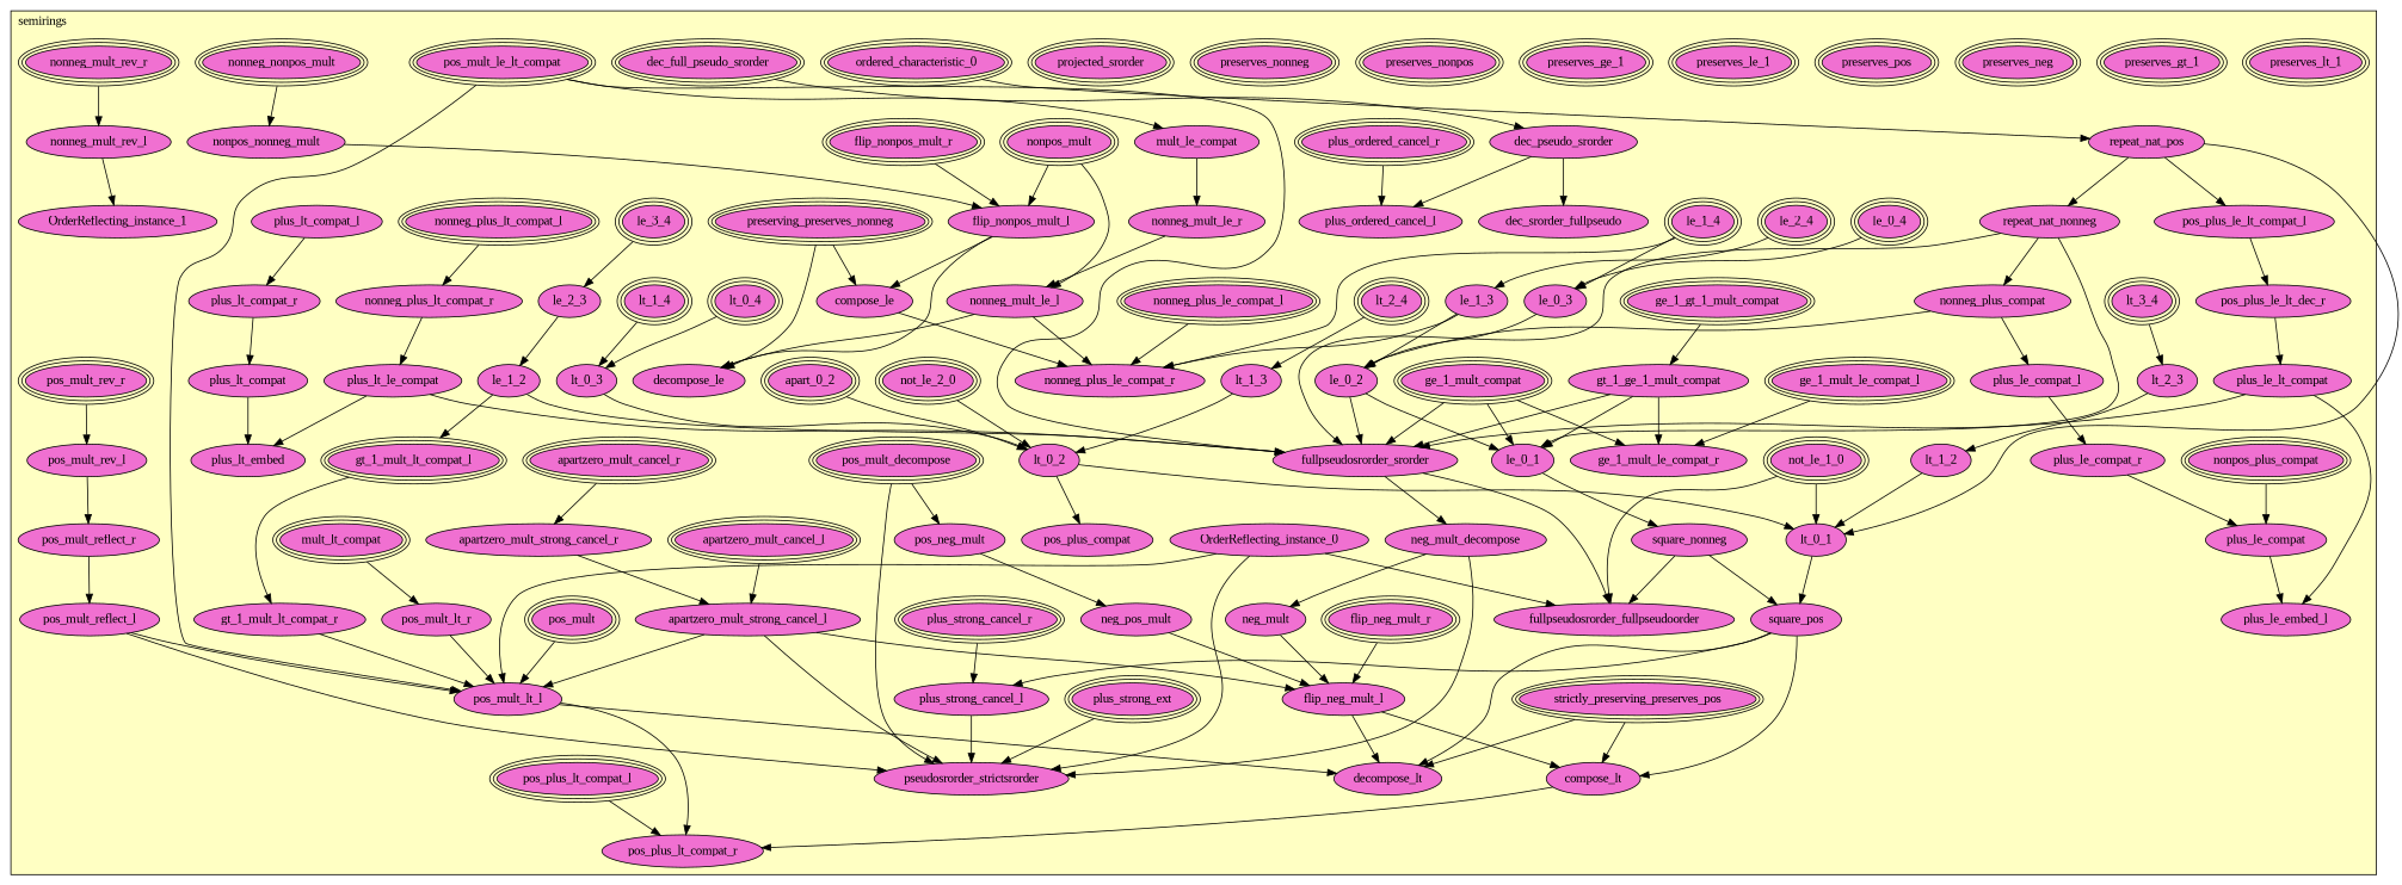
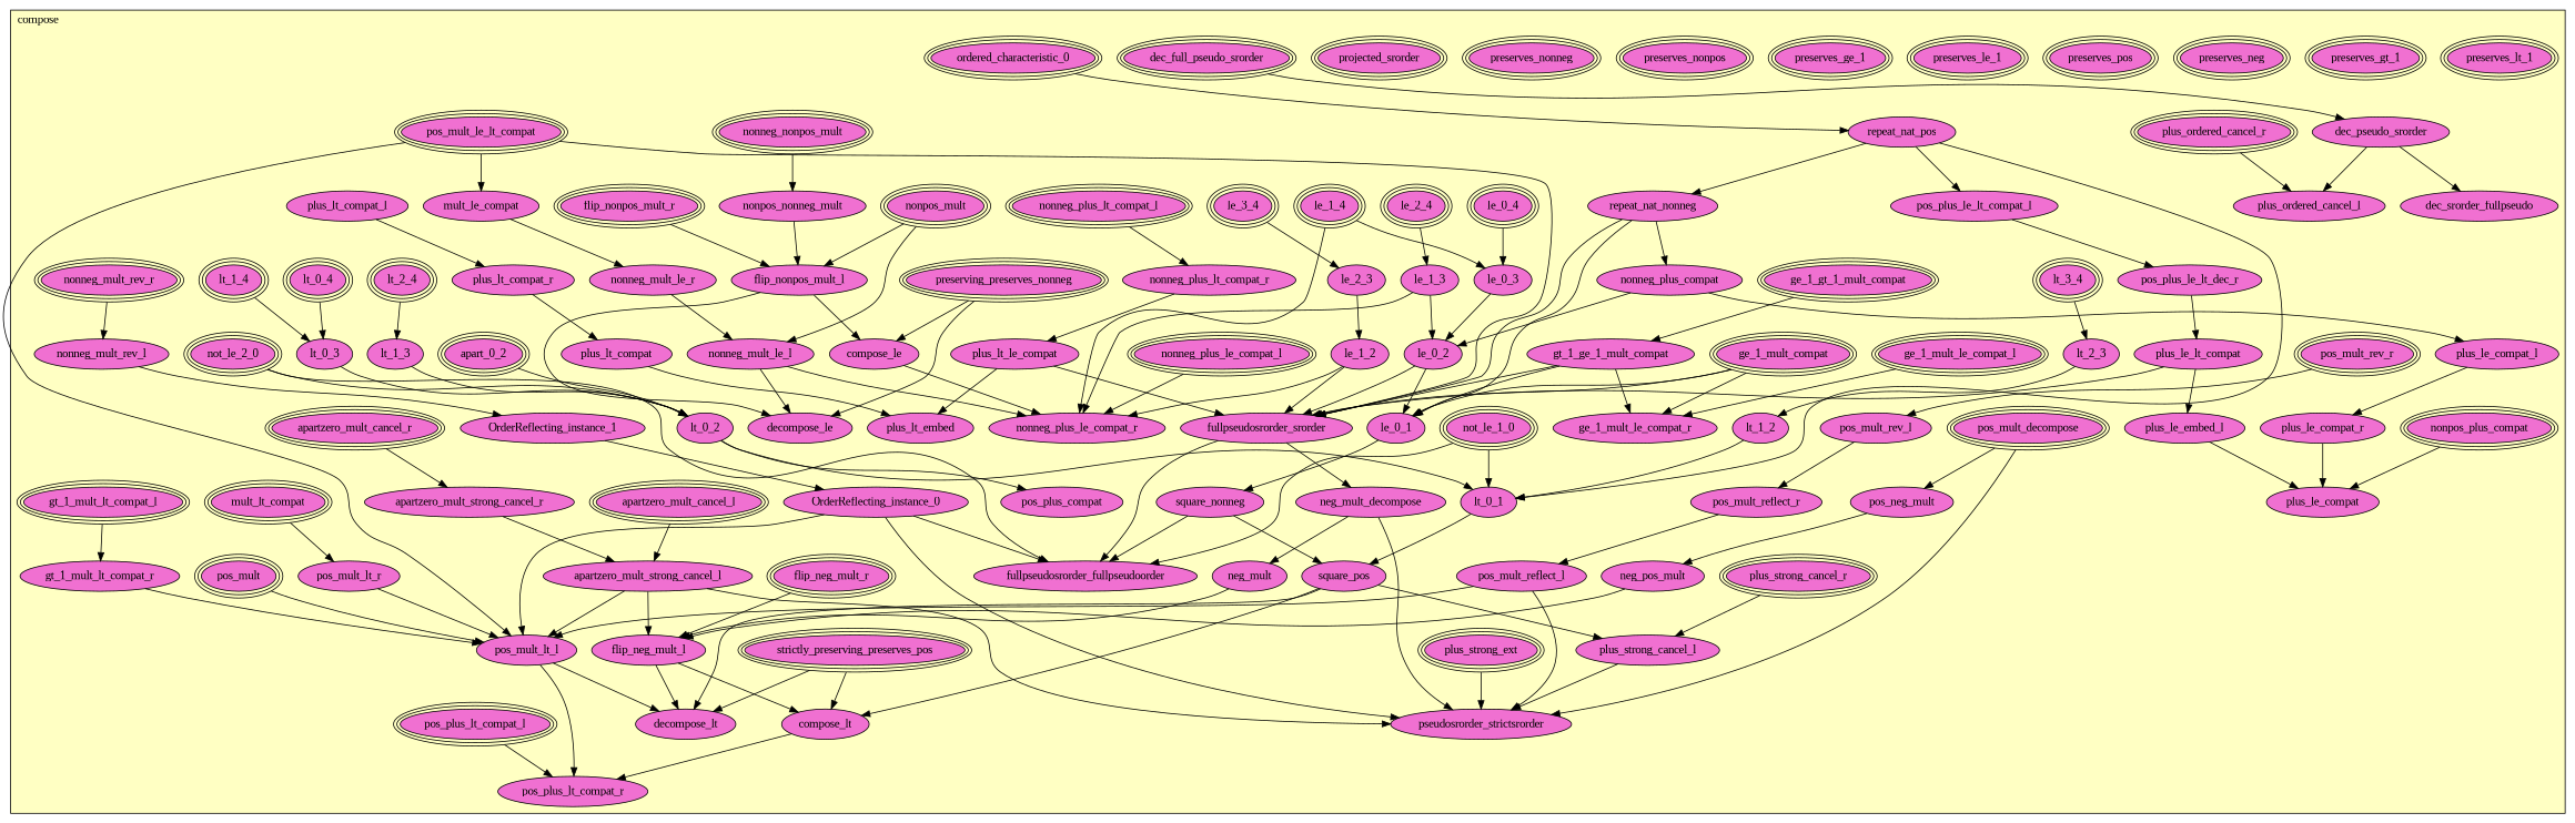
  digraph {
    fontname="Liberation Serif"
    node [fillcolor="#F070D1" fontname="Liberation Serif" style=filled]
    edge [fontname="Liberation Serif"]
    n1 [label=preserves_lt_1 peripheries=3]
    n2 [label=preserves_gt_1 peripheries=3]
    n3 [label=preserves_neg peripheries=3]
    n4 [label=preserves_pos peripheries=3]
    n5 [label=strictly_preserving_preserves_pos peripheries=3]
    n6 [label=preserves_le_1 peripheries=3]
    n7 [label=preserves_ge_1 peripheries=3]
    n8 [label=preserves_nonpos peripheries=3]
    n9 [label=preserves_nonneg peripheries=3]
    n10 [label=preserving_preserves_nonneg peripheries=3]
    n11 [label=projected_srorder peripheries=3]
    n12 [label=dec_full_pseudo_srorder peripheries=3]
    n13 [label=dec_pseudo_srorder]
    n14 [label=dec_srorder_fullpseudo]
    n15 [label=ordered_characteristic_0 peripheries=3]
    n16 [label=repeat_nat_pos]
    n17 [label=repeat_nat_nonneg]
    n18 [label=not_le_2_0 peripheries=3]
    n19 [label=not_le_1_0 peripheries=3]
    n20 [label=pos_mult_le_lt_compat peripheries=3]
    n21 [label=ge_1_gt_1_mult_compat peripheries=3]
    n22 [label=gt_1_ge_1_mult_compat]
    n23 [label=ge_1_mult_compat peripheries=3]
    n24 [label=le_3_4 peripheries=3]
    n25 [label=le_2_4 peripheries=3]
    n26 [label=le_2_3]
    n27 [label=le_1_4 peripheries=3]
    n28 [label=le_1_3]
    n29 [label=le_1_2]
    n30 [label=le_0_4 peripheries=3]
    n31 [label=le_0_3]
    n32 [label=le_0_2]
    n33 [label=le_0_1]
    n34 [label=nonneg_mult_rev_r peripheries=3]
    n35 [label=nonneg_mult_rev_l]
    n36 [label=square_nonneg]
    n37 [label=pos_plus_le_lt_compat_l]
    n38 [label=pos_plus_le_lt_dec_r]
    n39 [label=nonneg_plus_lt_compat_l peripheries=3]
    n40 [label=nonneg_plus_lt_compat_r]
    n41 [label=plus_le_lt_compat]
    n42 [label=plus_lt_le_compat]
    n43 [label=OrderReflecting_instance_1]
    n44 [label=OrderReflecting_instance_0]
    n45 [label=fullpseudosrorder_srorder]
    n46 [label=fullpseudosrorder_fullpseudoorder]
    n47 [label=apart_0_2 peripheries=3]
    n48 [label=lt_3_4 peripheries=3]
    n49 [label=lt_2_4 peripheries=3]
    n50 [label=lt_2_3]
    n51 [label=lt_1_4 peripheries=3]
    n52 [label=lt_1_3]
    n53 [label=lt_1_2]
    n54 [label=lt_0_4 peripheries=3]
    n55 [label=lt_0_3]
    n56 [label=lt_0_2]
    n57 [label=lt_0_1]
    n58 [label=pos_mult_rev_r peripheries=3]
    n59 [label=pos_mult_rev_l]
    n60 [label=square_pos]
    n61 [label=apartzero_mult_cancel_r peripheries=3]
    n62 [label=apartzero_mult_cancel_l peripheries=3]
    n63 [label=apartzero_mult_strong_cancel_r]
    n64 [label=apartzero_mult_strong_cancel_l]
    n65 [label=pos_mult_reflect_r]
    n66 [label=pos_mult_reflect_l]
    n67 [label=pos_mult_decompose peripheries=3]
    n68 [label=neg_mult_decompose]
    n69 [label=plus_strong_cancel_r peripheries=3]
    n70 [label=plus_strong_cancel_l]
    n71 [label=plus_strong_ext peripheries=3]
    n72 [label=pseudosrorder_strictsrorder]
    n73 [label=pos_neg_mult]
    n74 [label=neg_pos_mult]
    n75 [label=pos_mult peripheries=3]
    n76 [label=neg_mult]
    n77 [label=flip_neg_mult_r peripheries=3]
    n78 [label=flip_neg_mult_l]
    n79 [label=gt_1_mult_lt_compat_l peripheries=3]
    n80 [label=gt_1_mult_lt_compat_r]
    n81 [label=mult_lt_compat peripheries=3]
    n82 [label=pos_mult_lt_r]
    n83 [label=pos_mult_lt_l]
    n84 [label=decompose_lt]
    n85 [label=compose_lt]
    n86 [label=pos_plus_compat]
    n87 [label=plus_lt_compat_l]
    n88 [label=plus_lt_compat_r]
    n89 [label=plus_lt_compat]
    n90 [label=pos_plus_lt_compat_l peripheries=3]
    n91 [label=pos_plus_lt_compat_r]
    n92 [label=plus_lt_embed]
    n93 [label=nonneg_nonpos_mult peripheries=3]
    n94 [label=nonpos_nonneg_mult]
    n95 [label=nonpos_mult peripheries=3]
    n96 [label=flip_nonpos_mult_r peripheries=3]
    n97 [label=flip_nonpos_mult_l]
    n98 [label=ge_1_mult_le_compat_l peripheries=3]
    n99 [label=ge_1_mult_le_compat_r]
    n100 [label=mult_le_compat]
    n101 [label=nonneg_mult_le_r]
    n102 [label=nonneg_mult_le_l]
    n103 [label=compose_le]
    n104 [label=decompose_le]
    n105 [label=nonneg_plus_compat]
    n106 [label=nonpos_plus_compat peripheries=3]
    n107 [label=plus_le_compat_l]
    n108 [label=plus_le_compat_r]
    n109 [label=plus_le_compat]
    n110 [label=nonneg_plus_le_compat_l peripheries=3]
    n111 [label=nonneg_plus_le_compat_r]
    n112 [label=plus_ordered_cancel_r peripheries=3]
    n113 [label=plus_ordered_cancel_l]
    n114 [label=plus_le_embed_l]
    subgraph cluster_1 {
      fillcolor="#FFFFC3"
-     label=semirings
+     label=compose
      labeljust=l
      style=filled
      n1
      n2
      n3
      n4
      n5
      n6
      n7
      n8
      n9
      n10
      n11
      n12
      n13
      n14
      n15
      n16
      n17
      n18
      n19
      n20
      n21
      n22
      n23
      n24
      n25
      n26
      n27
      n28
      n29
      n30
      n31
      n32
      n33
      n34
      n35
      n36
      n37
      n38
      n39
      n40
      n41
      n42
      n43
      n44
      n45
      n46
      n47
      n48
      n49
      n50
      n51
      n52
      n53
      n54
      n55
      n56
      n57
      n58
      n59
      n60
      n61
      n62
      n63
      n64
      n65
      n66
      n67
      n68
      n69
      n70
      n71
      n72
      n73
      n74
      n75
      n76
      n77
      n78
      n79
      n80
      n81
      n82
      n83
      n84
      n85
      n86
      n87
      n88
      n89
      n90
      n91
      n92
      n93
      n94
      n95
      n96
      n97
      n98
      n99
      n100
      n101
      n102
      n103
      n104
      n105
      n106
      n107
      n108
      n109
      n110
      n111
      n112
      n113
      n114
    }
    n5 -> n84
    n5 -> n85
    n10 -> n103
    n10 -> n104
    n12 -> n13
    n13 -> n14
    n13 -> n113
    n15 -> n16
    n16 -> n17
    n16 -> n37
    n16 -> n57
    n17 -> n33
    n17 -> n45
    n17 -> n105
+   n18 -> n46
    n18 -> n56
    n19 -> n46
    n19 -> n57
    n20 -> n45
    n20 -> n83
    n20 -> n100
    n21 -> n22
    n22 -> n33
    n22 -> n45
    n22 -> n99
    n23 -> n33
    n23 -> n45
    n23 -> n99
    n24 -> n26
    n25 -> n28
    n26 -> n29
    n27 -> n31
    n27 -> n111
    n28 -> n32
    n28 -> n111
    n29 -> n45
-   n29 -> n79
+   n29 -> n111
    n30 -> n31
    n31 -> n32
    n32 -> n33
    n32 -> n45
    n33 -> n36
    n34 -> n35
    n35 -> n43
    n36 -> n46
    n36 -> n60
    n37 -> n38
    n38 -> n41
    n39 -> n40
    n40 -> n42
    n41 -> n45
    n41 -> n114
    n42 -> n45
    n42 -> n92
+   n43 -> n44
    n44 -> n46
    n44 -> n72
    n44 -> n83
    n45 -> n46
    n45 -> n68
    n47 -> n56
    n48 -> n50
    n49 -> n52
    n50 -> n53
    n51 -> n55
    n52 -> n56
    n53 -> n57
    n54 -> n55
    n55 -> n56
    n56 -> n57
    n56 -> n86
    n57 -> n60
    n58 -> n59
    n59 -> n65
    n60 -> n70
    n60 -> n84
    n60 -> n85
    n61 -> n63
    n62 -> n64
    n63 -> n64
    n64 -> n72
    n64 -> n78
    n64 -> n83
    n65 -> n66
    n66 -> n72
    n66 -> n83
    n67 -> n72
    n67 -> n73
    n68 -> n72
    n68 -> n76
    n69 -> n70
    n70 -> n72
    n71 -> n72
    n73 -> n74
    n74 -> n78
    n75 -> n83
    n76 -> n78
    n77 -> n78
    n78 -> n84
    n78 -> n85
    n79 -> n80
    n80 -> n83
    n81 -> n82
    n82 -> n83
    n83 -> n84
    n83 -> n91
    n85 -> n91
    n87 -> n88
    n88 -> n89
    n89 -> n92
    n90 -> n91
    n93 -> n94
    n94 -> n97
    n95 -> n97
    n95 -> n102
    n96 -> n97
    n97 -> n103
    n97 -> n104
    n98 -> n99
    n100 -> n101
    n101 -> n102
    n102 -> n104
    n102 -> n111
    n103 -> n111
    n105 -> n32
    n105 -> n107
    n106 -> n109
    n107 -> n108
    n108 -> n109
-   n109 -> n114
+   n114 -> n109
    n110 -> n111
    n112 -> n113
  }
